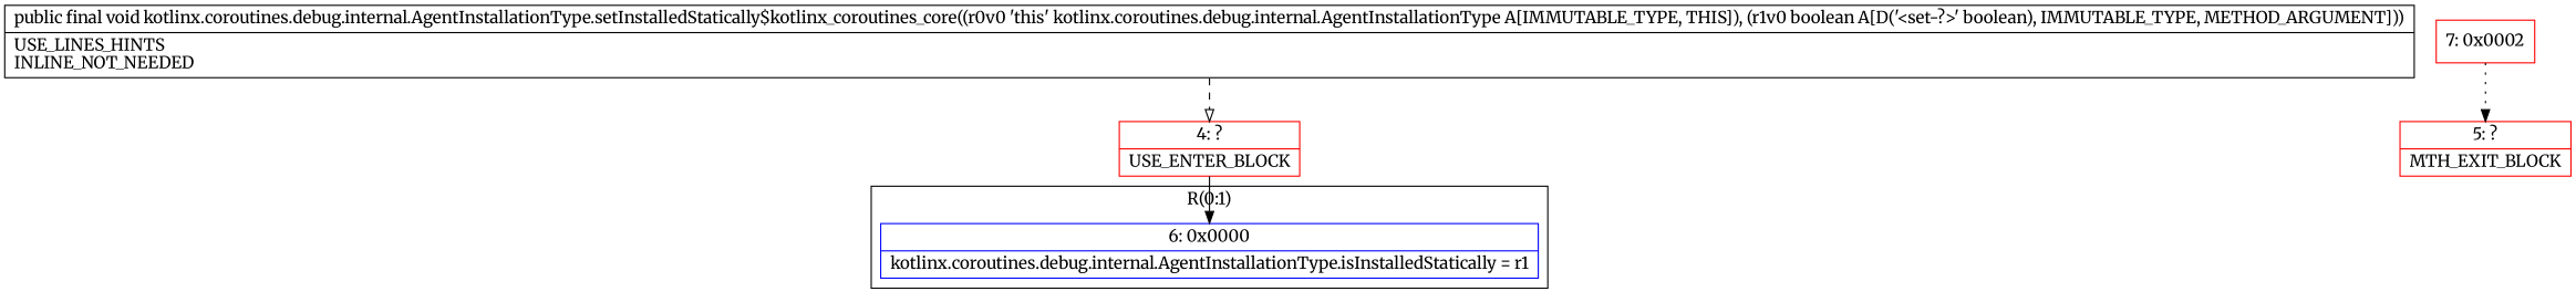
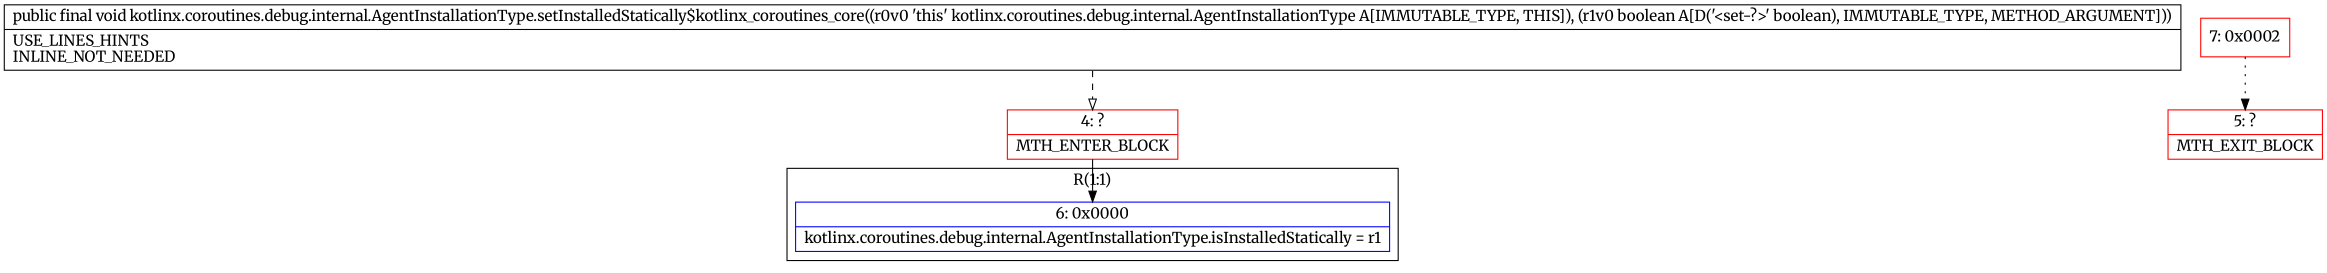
  digraph {
    fontname=Merriweather
    node [color=red fontname=Merriweather shape=record]
    edge [arrowhead=normal fontname=Merriweather]
    n1 [color=blue label="{6\:\ 0x0000|kotlinx.coroutines.debug.internal.AgentInstallationType.isInstalledStatically = r1\l}"]
    n2 [label="{7\:\ 0x0002}"]
    n3 [label="{5\:\ ?|MTH_EXIT_BLOCK\l}"]
-   n4 [label="{4\:\ ?|USE_ENTER_BLOCK\l}"]
+   n4 [label="{4\:\ ?|MTH_ENTER_BLOCK\l}"]
    n5 [label="{public final void kotlinx.coroutines.debug.internal.AgentInstallationType.setInstalledStatically$kotlinx_coroutines_core((r0v0 'this' kotlinx.coroutines.debug.internal.AgentInstallationType A[IMMUTABLE_TYPE, THIS]), (r1v0 boolean A[D('\<set\-?\>' boolean), IMMUTABLE_TYPE, METHOD_ARGUMENT]))  | USE_LINES_HINTS\lINLINE_NOT_NEEDED\l}" color=""]
    subgraph cluster_1 {
-     label="R(0:1)"
+     label="R(1:1)"
      n1
    }
    n2 -> n3 [style=dotted]
    n4 -> n1 [style=solid]
    n5 -> n4 [arrowhead=onormal style=dashed]
  }
